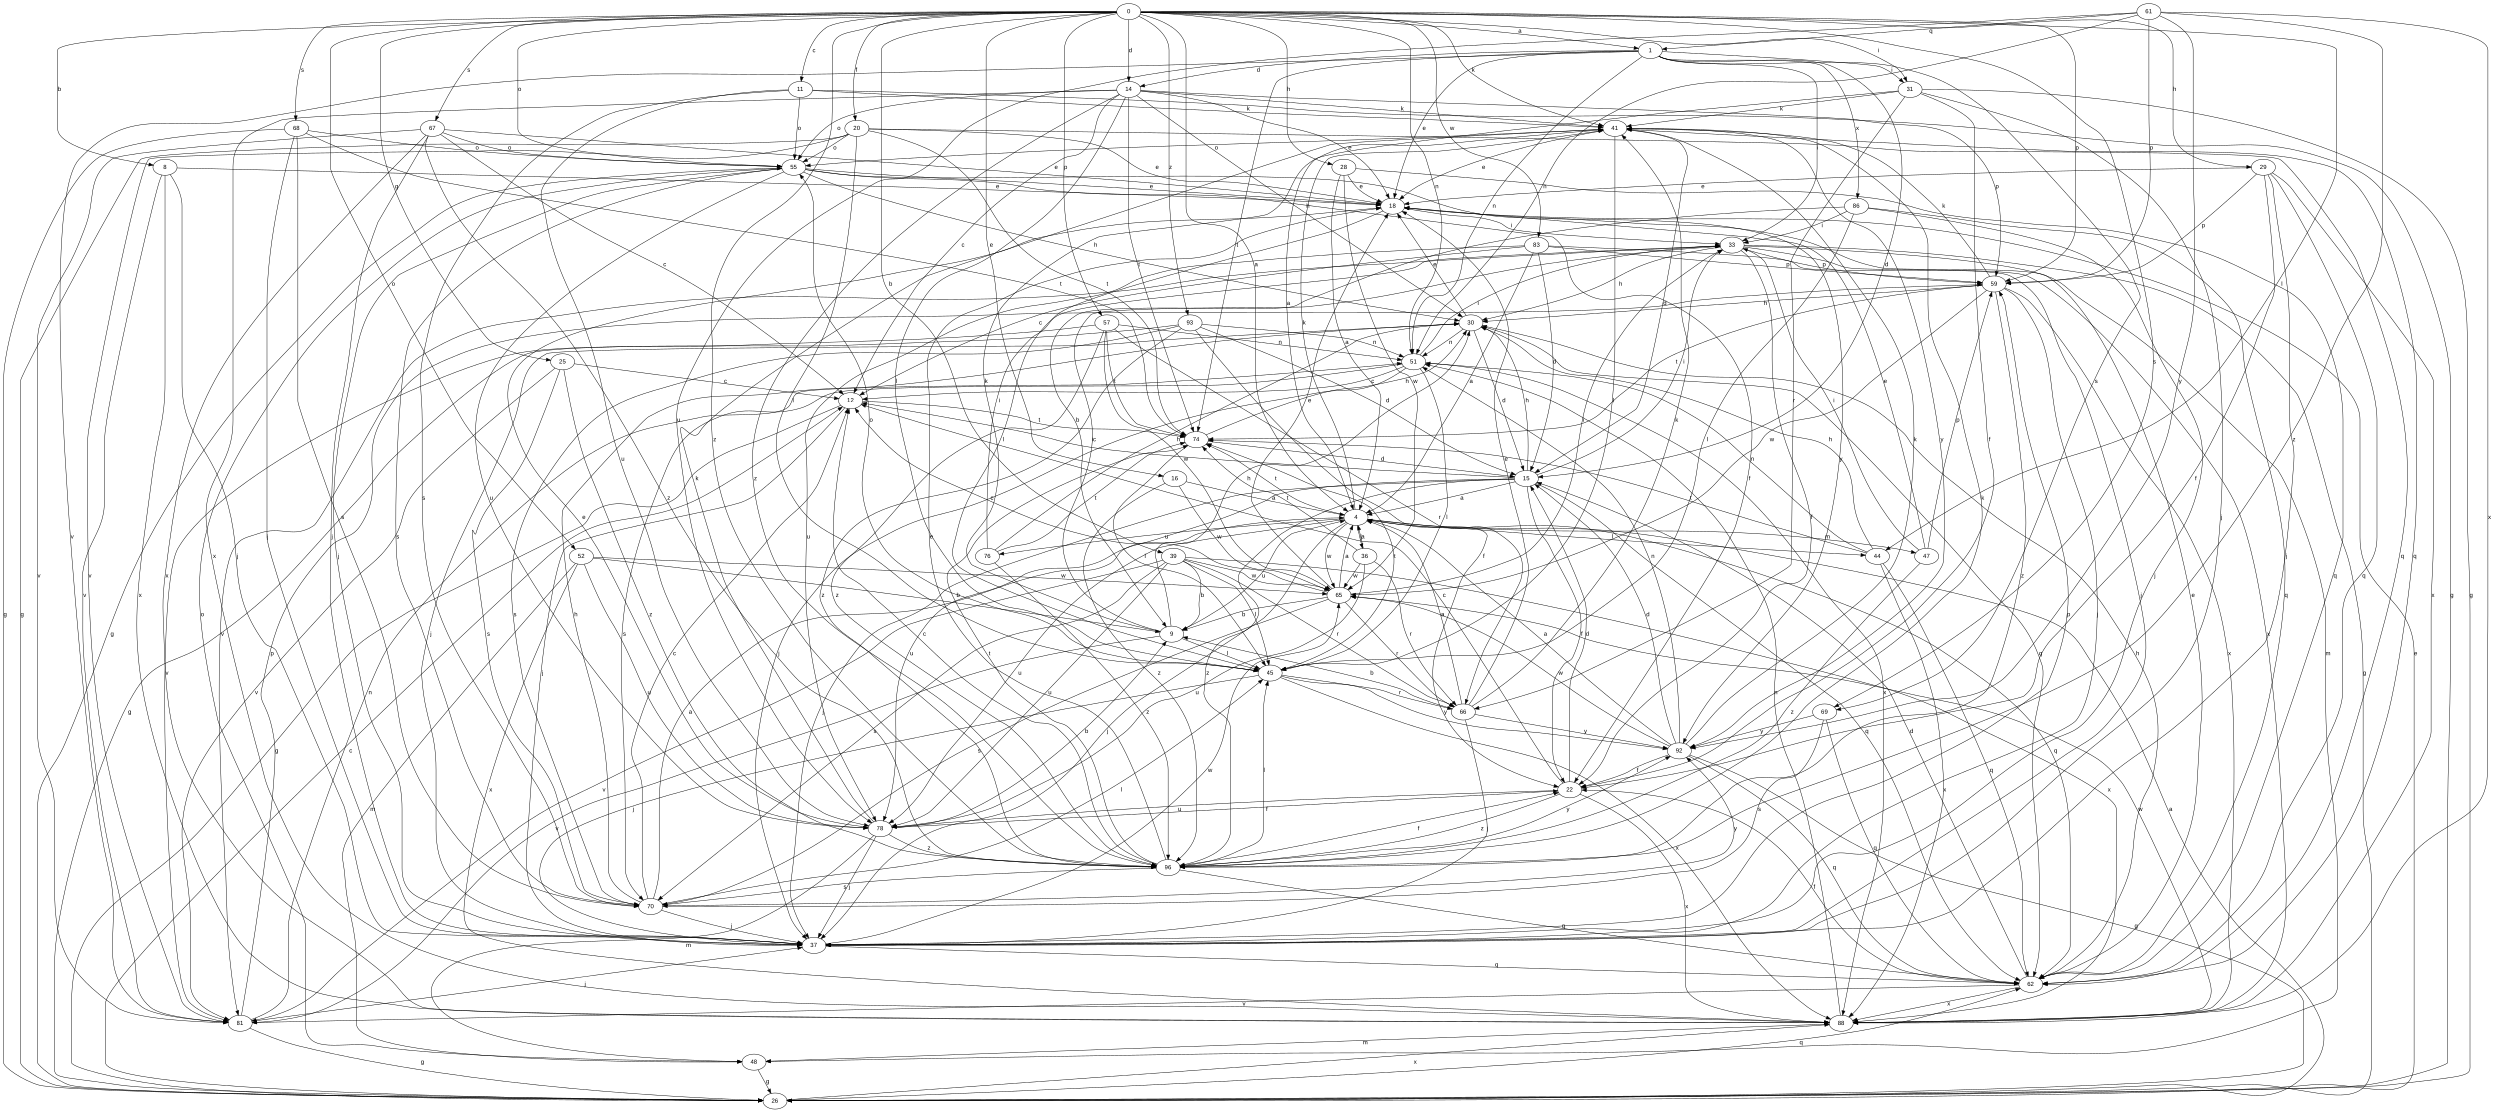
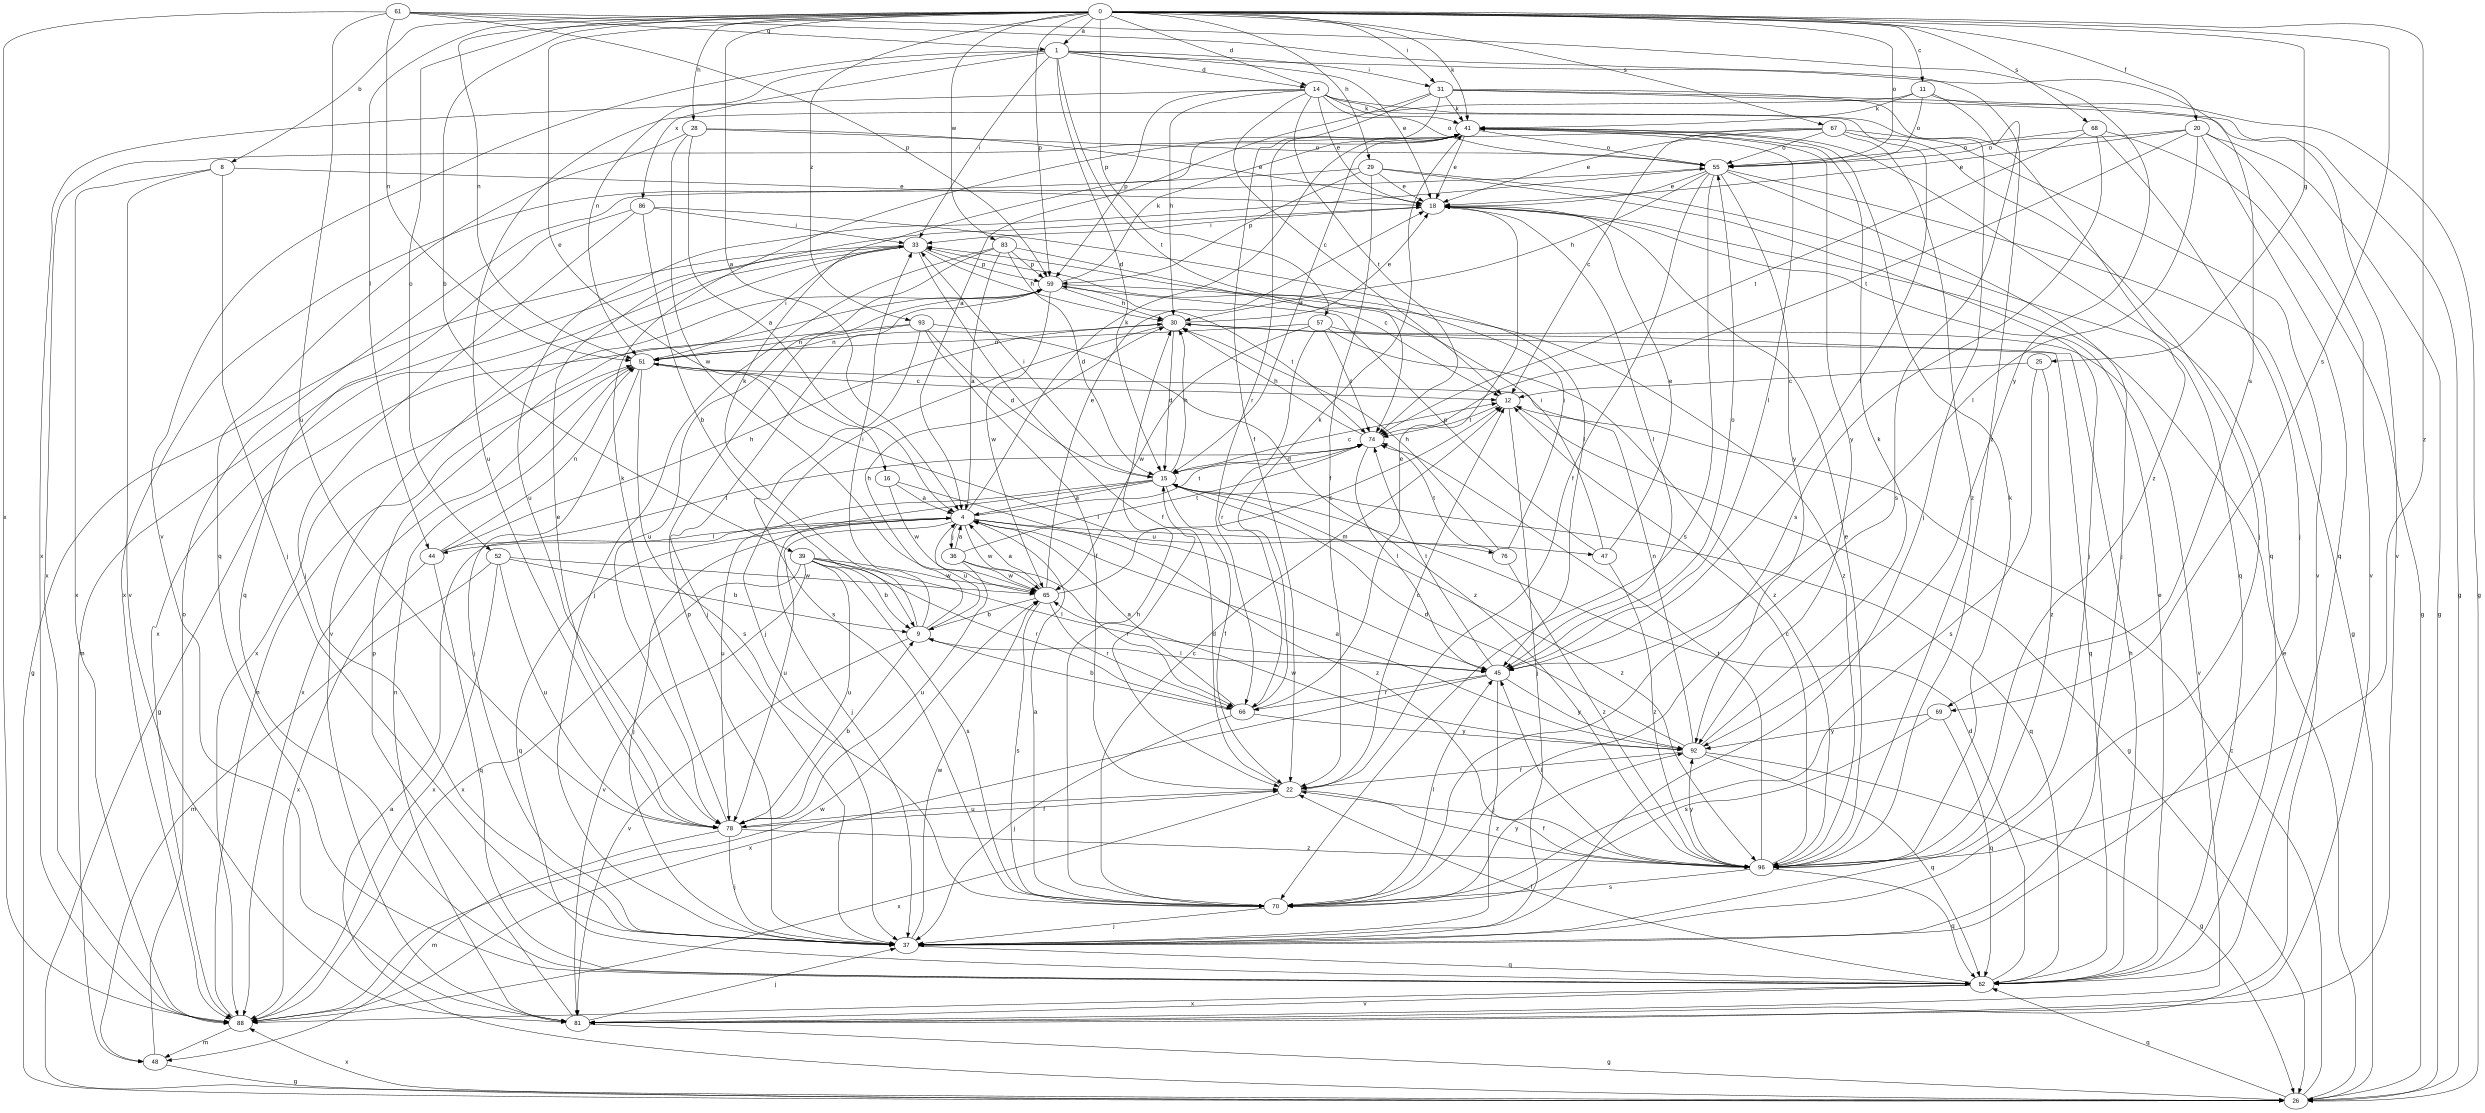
  strict digraph {
    fontname="Liberation Sans"
    node [fontname="Liberation Sans"]
    edge [fontname="Liberation Sans"]
    0
    1
    4
    8
    11
    14
    16
    20
    25
    28
    29
    31
    39
    41
    44
    51
    52
    55
    57
    59
    67
    68
    69
    83
    93
    96
    15
    18
    33
    74
    81
    86
    36
    37
    47
    62
    76
    78
    n39 [label=65]
    88
    26
    70
    30
    45
    12
    22
    66
    9
    92
    48
    61
    0 -> 1 [label=a]
    0 -> 4 [label=a]
    0 -> 8 [label=b]
    0 -> 11 [label=c]
    0 -> 14 [label=d]
    0 -> 16 [label=e]
    0 -> 20 [label=f]
    0 -> 25 [label=g]
    0 -> 28 [label=h]
    0 -> 29 [label=h]
    0 -> 31 [label=i]
    0 -> 39 [label=b]
    0 -> 41 [label=k]
    0 -> 44 [label=l]
    0 -> 51 [label=n]
    0 -> 52 [label=o]
    0 -> 55 [label=o]
    0 -> 57 [label=p]
    0 -> 59 [label=p]
    0 -> 67 [label=s]
    0 -> 68 [label=s]
    0 -> 69 [label=s]
    0 -> 83 [label=w]
    0 -> 93 [label=z]
    0 -> 96 [label=z]
    1 -> 14 [label=d]
    1 -> 31 [label=i]
    1 -> 51 [label=n]
    1 -> 69 [label=s]
    1 -> 15 [label=d]
    1 -> 18 [label=e]
    1 -> 33 [label=i]
    1 -> 74 [label=t]
    1 -> 81 [label=v]
    1 -> 86 [label=x]
    4 -> 41 [label=k]
    4 -> 44 [label=l]
    4 -> 74 [label=t]
    4 -> 36 [label=j]
    4 -> 37 [label=j]
    4 -> 47 [label=m]
    4 -> 62 [label=q]
    4 -> 76 [label=u]
    4 -> 78 [label=u]
    4 -> n39 [label=w]
    8 -> 18 [label=e]
    8 -> 81 [label=v]
    8 -> 37 [label=j]
    8 -> 88 [label=x]
    11 -> 41 [label=k]
    11 -> 55 [label=o]
    11 -> 78 [label=u]
    11 -> 26 [label=g]
    11 -> 70 [label=s]
    14 -> 41 [label=k]
    14 -> 55 [label=o]
    14 -> 59 [label=p]
    14 -> 96 [label=z]
    14 -> 18 [label=e]
    14 -> 74 [label=t]
    14 -> 88 [label=x]
    14 -> 30 [label=h]
    14 -> 45 [label=l]
    14 -> 12 [label=c]
    16 -> 4 [label=a]
    16 -> 96 [label=z]
    16 -> n39 [label=w]
    20 -> 55 [label=o]
    20 -> 18 [label=e]
    20 -> 74 [label=t]
    20 -> 81 [label=v]
    20 -> 62 [label=q]
    20 -> 26 [label=g]
    20 -> 45 [label=l]
    25 -> 96 [label=z]
    25 -> 70 [label=s]
    25 -> 12 [label=c]
    28 -> 4 [label=a]
+   28 -> 55 [label=o]
    28 -> 18 [label=e]
    28 -> 62 [label=q]
    28 -> n39 [label=w]
    29 -> 59 [label=p]
    29 -> 18 [label=e]
    29 -> 37 [label=j]
    29 -> 62 [label=q]
    29 -> 88 [label=x]
    29 -> 22 [label=f]
    31 -> 4 [label=a]
    31 -> 41 [label=k]
-   25 -> 81 [label=v]
+   31 -> 81 [label=v]
    31 -> 37 [label=j]
    31 -> 26 [label=g]
    31 -> 22 [label=f]
    31 -> 66 [label=r]
    39 -> 81 [label=v]
    39 -> 78 [label=u]
    39 -> n39 [label=w]
    39 -> 88 [label=x]
    39 -> 70 [label=s]
    39 -> 45 [label=l]
    39 -> 66 [label=r]
    39 -> 9 [label=b]
    41 -> 55 [label=o]
    41 -> 15 [label=d]
    41 -> 18 [label=e]
    41 -> 62 [label=q]
    41 -> 45 [label=l]
    41 -> 92 [label=y]
    44 -> 51 [label=n]
    44 -> 74 [label=t]
    44 -> 62 [label=q]
    44 -> 88 [label=x]
    44 -> 30 [label=h]
    51 -> 33 [label=i]
    51 -> 37 [label=j]
    51 -> 88 [label=x]
    51 -> 70 [label=s]
    51 -> 45 [label=l]
    51 -> 12 [label=c]
    52 -> 78 [label=u]
    52 -> n39 [label=w]
    52 -> 88 [label=x]
    52 -> 9 [label=b]
    52 -> 48 [label=m]
    55 -> 18 [label=e]
    55 -> 37 [label=j]
    55 -> 78 [label=u]
    55 -> 26 [label=g]
    55 -> 70 [label=s]
    55 -> 30 [label=h]
    55 -> 22 [label=f]
    55 -> 92 [label=y]
    57 -> 51 [label=n]
    57 -> 96 [label=z]
    57 -> 74 [label=t]
    57 -> 81 [label=v]
    57 -> n39 [label=w]
    57 -> 66 [label=r]
    59 -> 41 [label=k]
    59 -> 96 [label=z]
    59 -> 74 [label=t]
    59 -> 37 [label=j]
    59 -> n39 [label=w]
    59 -> 88 [label=x]
    59 -> 30 [label=h]
    67 -> 55 [label=o]
    67 -> 96 [label=z]
    67 -> 18 [label=e]
    67 -> 81 [label=v]
    67 -> 37 [label=j]
    67 -> 88 [label=x]
    67 -> 12 [label=c]
    68 -> 55 [label=o]
    68 -> 74 [label=t]
    68 -> 37 [label=j]
    68 -> 26 [label=g]
    68 -> 70 [label=s]
    69 -> 62 [label=q]
    69 -> 70 [label=s]
    69 -> 92 [label=y]
    83 -> 4 [label=a]
    83 -> 59 [label=p]
    83 -> 15 [label=d]
    83 -> 37 [label=j]
    83 -> 78 [label=u]
    83 -> 12 [label=c]
    93 -> 51 [label=n]
    93 -> 96 [label=z]
    93 -> 15 [label=d]
    93 -> 26 [label=g]
    93 -> 70 [label=s]
    93 -> 22 [label=f]
    96 -> 41 [label=k]
    96 -> 18 [label=e]
    96 -> 74 [label=t]
    96 -> 62 [label=q]
    96 -> 70 [label=s]
    96 -> 45 [label=l]
    96 -> 12 [label=c]
    96 -> 22 [label=f]
    96 -> 92 [label=y]
    15 -> 4 [label=a]
    15 -> 96 [label=z]
    15 -> 33 [label=i]
    15 -> 37 [label=j]
    15 -> 62 [label=q]
    15 -> 78 [label=u]
    15 -> 30 [label=h]
    15 -> 12 [label=c]
    15 -> 22 [label=f]
    18 -> 33 [label=i]
    18 -> 45 [label=l]
    33 -> 59 [label=p]
    33 -> 81 [label=v]
    33 -> 88 [label=x]
    33 -> 26 [label=g]
    33 -> 30 [label=h]
    33 -> 22 [label=f]
    33 -> 48 [label=m]
    74 -> 15 [label=d]
    74 -> 30 [label=h]
    74 -> 45 [label=l]
    81 -> 51 [label=n]
    81 -> 59 [label=p]
    81 -> 37 [label=j]
    81 -> 26 [label=g]
    86 -> 33 [label=i]
    86 -> 37 [label=j]
    86 -> 62 [label=q]
    86 -> 45 [label=l]
    86 -> 9 [label=b]
    36 -> 4 [label=a]
    36 -> 74 [label=t]
    36 -> 78 [label=u]
    36 -> n39 [label=w]
    36 -> 66 [label=r]
    37 -> 59 [label=p]
    37 -> 62 [label=q]
    37 -> n39 [label=w]
    47 -> 59 [label=p]
    47 -> 96 [label=z]
    47 -> 18 [label=e]
    47 -> 33 [label=i]
    62 -> 15 [label=d]
    62 -> 18 [label=e]
    62 -> 81 [label=v]
    62 -> 88 [label=x]
    62 -> 30 [label=h]
    62 -> 22 [label=f]
    76 -> 96 [label=z]
    76 -> 33 [label=i]
    76 -> 74 [label=t]
    76 -> 30 [label=h]
    78 -> 41 [label=k]
    78 -> 96 [label=z]
    78 -> 18 [label=e]
    78 -> 37 [label=j]
    78 -> 22 [label=f]
    78 -> 9 [label=b]
    78 -> 48 [label=m]
    n39 -> 4 [label=a]
    n39 -> 18 [label=e]
-   n39 -> 33 [label=i]
    n39 -> 70 [label=s]
    n39 -> 12 [label=c]
    n39 -> 66 [label=r]
    n39 -> 9 [label=b]
    88 -> 51 [label=n]
    88 -> n39 [label=w]
    88 -> 48 [label=m]
    26 -> 4 [label=a]
    26 -> 18 [label=e]
    26 -> 62 [label=q]
    26 -> 88 [label=x]
    26 -> 12 [label=c]
    70 -> 4 [label=a]
    70 -> 37 [label=j]
    70 -> 30 [label=h]
    70 -> 45 [label=l]
    70 -> 12 [label=c]
    70 -> 92 [label=y]
    30 -> 51 [label=n]
    30 -> 15 [label=d]
    30 -> 18 [label=e]
    30 -> 37 [label=j]
    30 -> 62 [label=q]
    45 -> 55 [label=o]
    45 -> 74 [label=t]
    45 -> 37 [label=j]
    45 -> 88 [label=x]
    45 -> 66 [label=r]
    45 -> 92 [label=y]
    12 -> 74 [label=t]
    12 -> 37 [label=j]
    12 -> 26 [label=g]
    22 -> 96 [label=z]
    22 -> 15 [label=d]
    22 -> 78 [label=u]
    22 -> 88 [label=x]
    22 -> 12 [label=c]
    66 -> 4 [label=a]
    66 -> 41 [label=k]
    66 -> 18 [label=e]
    66 -> 37 [label=j]
    66 -> 9 [label=b]
    66 -> 92 [label=y]
    9 -> 4 [label=u]
    9 -> 41 [label=k]
    9 -> 33 [label=i]
    9 -> 81 [label=v]
    9 -> 30 [label=h]
    9 -> 45 [label=l]
    92 -> 4 [label=a]
    92 -> 41 [label=k]
    92 -> 51 [label=n]
    92 -> 15 [label=d]
    92 -> 62 [label=q]
    92 -> n39 [label=w]
    92 -> 26 [label=g]
    92 -> 22 [label=f]
    48 -> 55 [label=o]
    48 -> 26 [label=g]
    61 -> 1 [label=q]
    61 -> 51 [label=n]
    61 -> 59 [label=p]
    61 -> 96 [label=z]
    61 -> 78 [label=u]
    61 -> 88 [label=x]
    61 -> 92 [label=y]
  }
